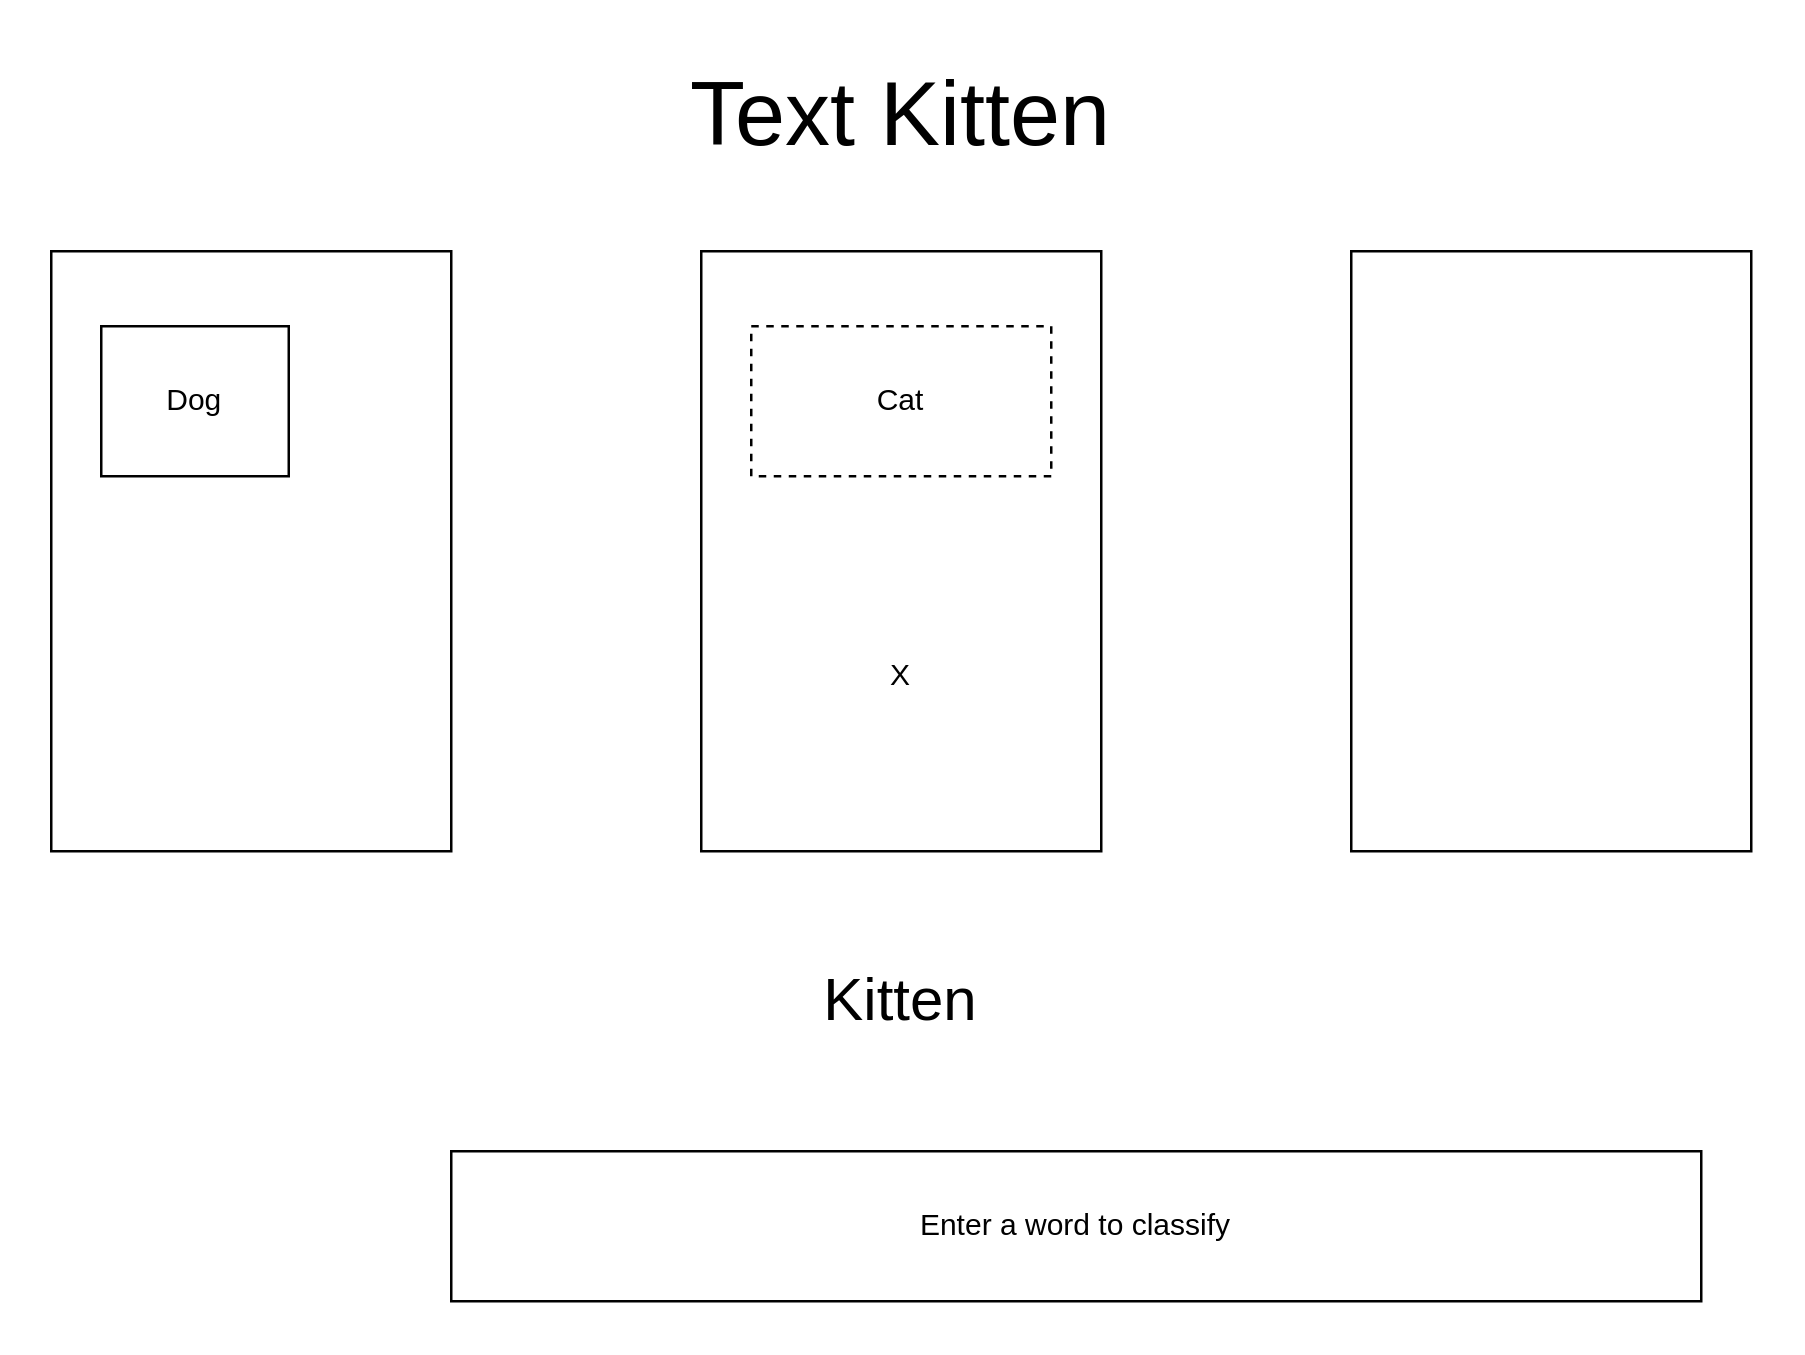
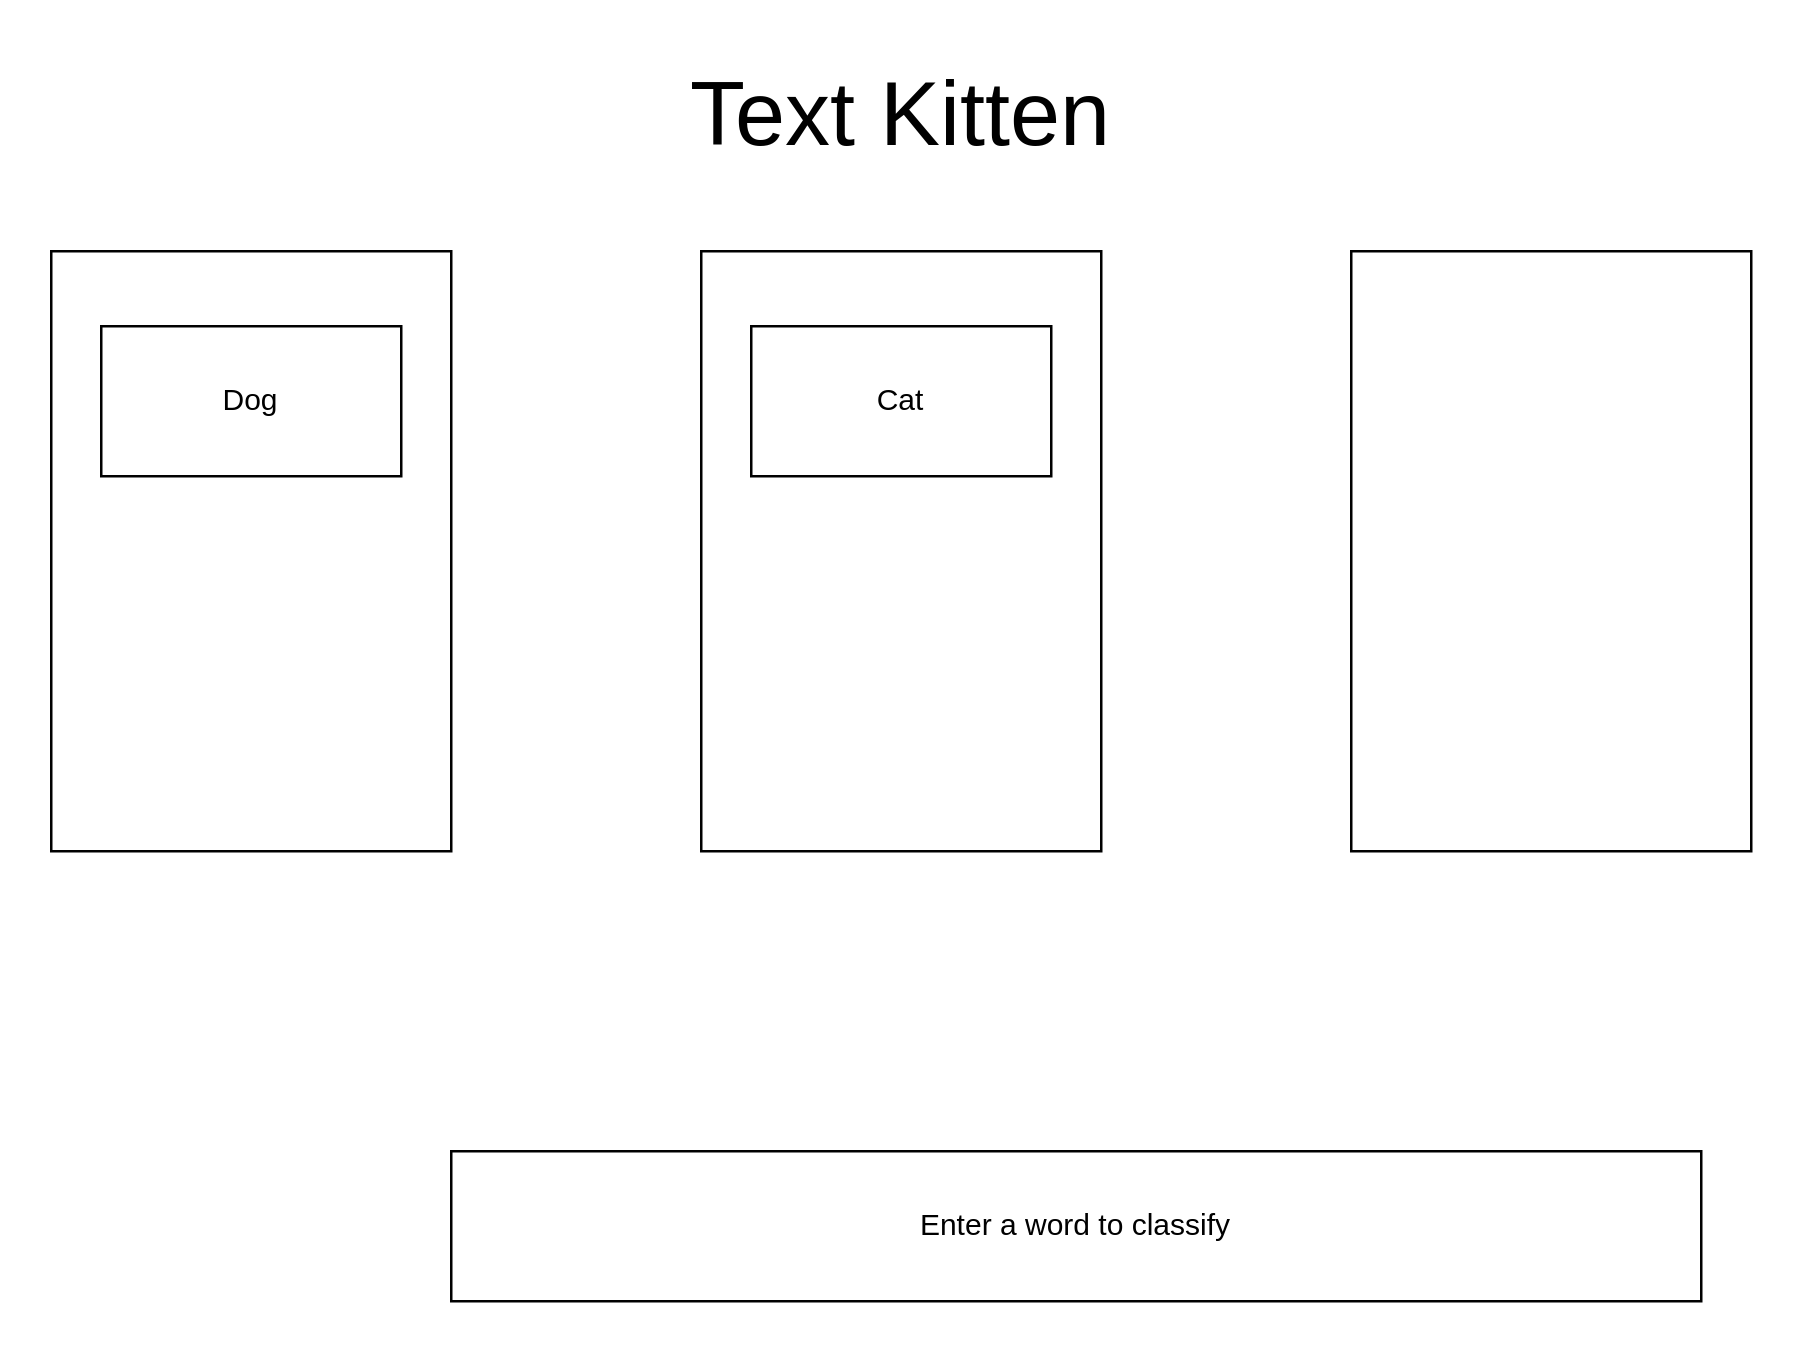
  <mxCell id="0" />
  <mxCell id="1" parent="0" />
  <mxCell id="2" value="" style="rounded=0;whiteSpace=wrap;html=1;" vertex="1" parent="1"><mxGeometry x="540" y="100" width="160" height="240" as="geometry" /></mxCell>
  <mxCell id="3" value="" style="rounded=0;whiteSpace=wrap;html=1;" vertex="1" parent="1"><mxGeometry x="280" y="100" width="160" height="240" as="geometry" /></mxCell>
  <mxCell id="4" value="" style="rounded=0;whiteSpace=wrap;html=1;" vertex="1" parent="1"><mxGeometry x="20" y="100" width="160" height="240" as="geometry" /></mxCell>
- <mxCell id="5" value="Dog" style="rounded=0;whiteSpace=wrap;html=1;" vertex="1" parent="1"><mxGeometry x="40" y="130" width="75" height="60" as="geometry" /></mxCell>
+ <mxCell id="5" value="Dog" style="rounded=0;whiteSpace=wrap;html=1;" vertex="1" parent="1"><mxGeometry x="40" y="130" width="120" height="60" as="geometry" /></mxCell>
  <mxCell id="6" value="&amp;nbsp;" style="text;html=1;strokeColor=none;fillColor=none;align=center;verticalAlign=middle;whiteSpace=wrap;rounded=0;" vertex="1" parent="1"><mxGeometry x="40" y="250" width="120" height="40" as="geometry" /></mxCell>
- <mxCell id="7" value="Cat" style="rounded=0;whiteSpace=wrap;html=1;dashed=1;" vertex="1" parent="1"><mxGeometry x="300" y="130" width="120" height="60" as="geometry" /></mxCell>
- <mxCell id="8" value="X" style="text;html=1;strokeColor=none;fillColor=none;align=center;verticalAlign=middle;whiteSpace=wrap;rounded=0;" vertex="1" parent="1"><mxGeometry x="300" y="250" width="120" height="40" as="geometry" /></mxCell>
+ <mxCell id="7" value="Cat" style="rounded=0;whiteSpace=wrap;html=1;" vertex="1" parent="1"><mxGeometry x="300" y="130" width="120" height="60" as="geometry" /></mxCell>
  <mxCell id="9" value="&amp;nbsp;" style="text;html=1;strokeColor=none;fillColor=none;align=center;verticalAlign=middle;whiteSpace=wrap;rounded=0;" vertex="1" parent="1"><mxGeometry x="560" y="250" width="120" height="40" as="geometry" /></mxCell>
  <mxCell id="10" value="Enter a word to classify" style="rounded=0;whiteSpace=wrap;html=1;" vertex="1" parent="1"><mxGeometry x="180" y="460" width="500" height="60" as="geometry" /></mxCell>
  <mxCell id="11" value="&lt;font style=&quot;font-size: 36px&quot;&gt;Text Kitten&lt;/font&gt;" style="text;html=1;strokeColor=none;fillColor=none;align=center;verticalAlign=middle;whiteSpace=wrap;rounded=0;" vertex="1" parent="1"><mxGeometry x="230" y="20" width="260" height="50" as="geometry" /></mxCell>
- <mxCell id="12" value="&lt;font style=&quot;font-size: 24px&quot;&gt;Kitten&lt;/font&gt;" style="text;html=1;strokeColor=none;fillColor=none;align=center;verticalAlign=middle;whiteSpace=wrap;rounded=0;" vertex="1" parent="1"><mxGeometry x="260" y="380" width="200" height="40" as="geometry" /></mxCell>
